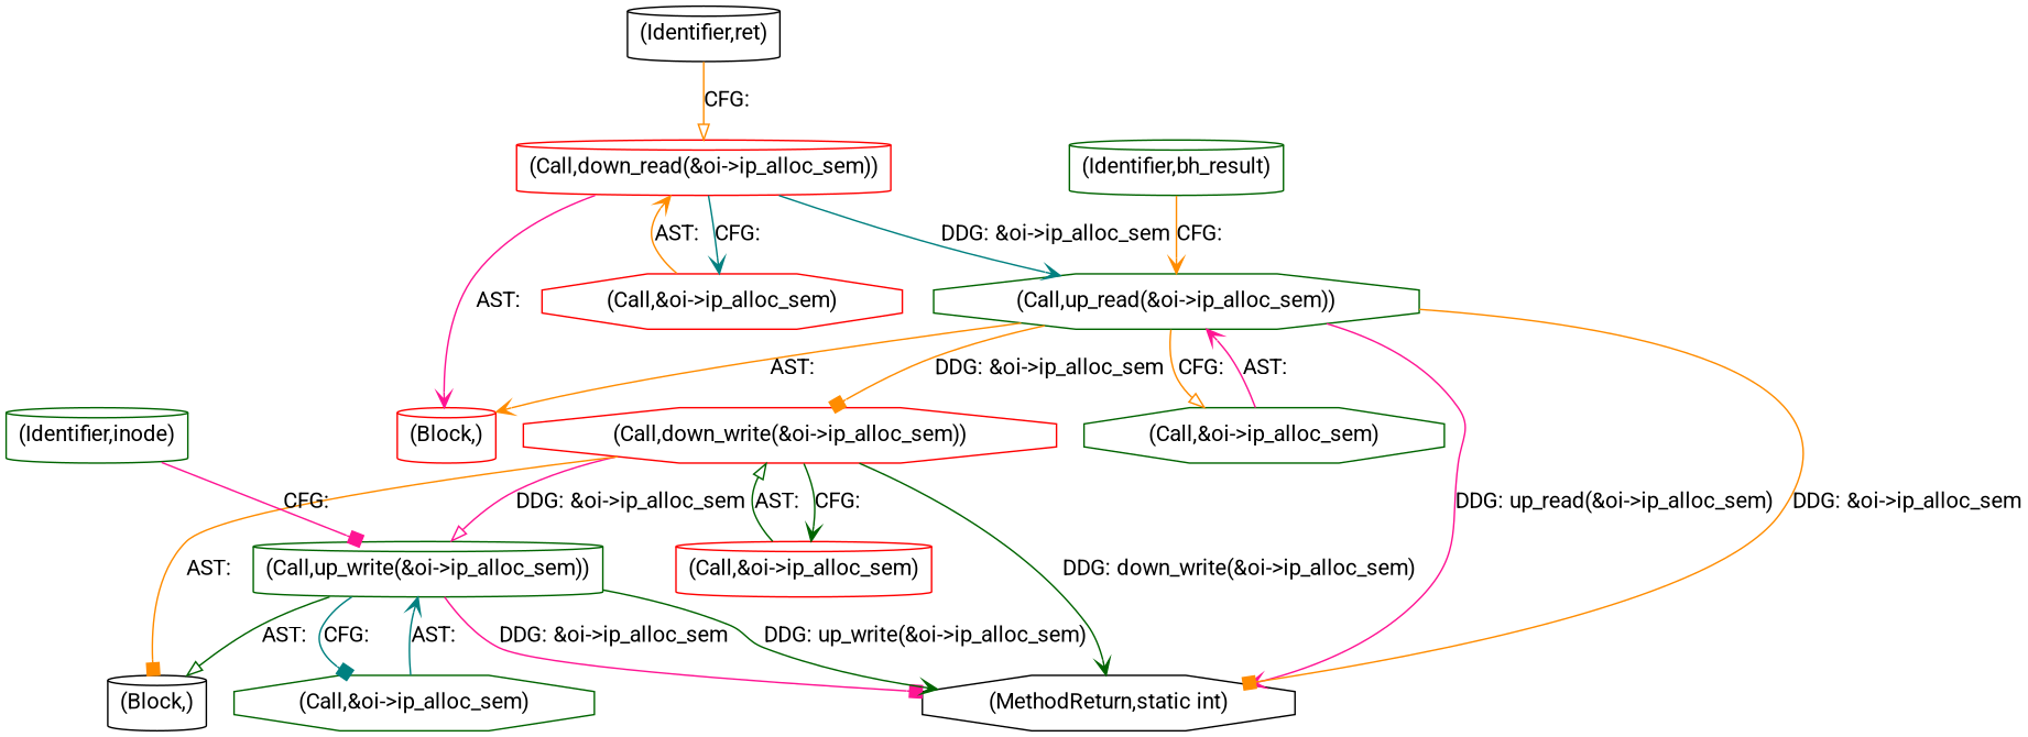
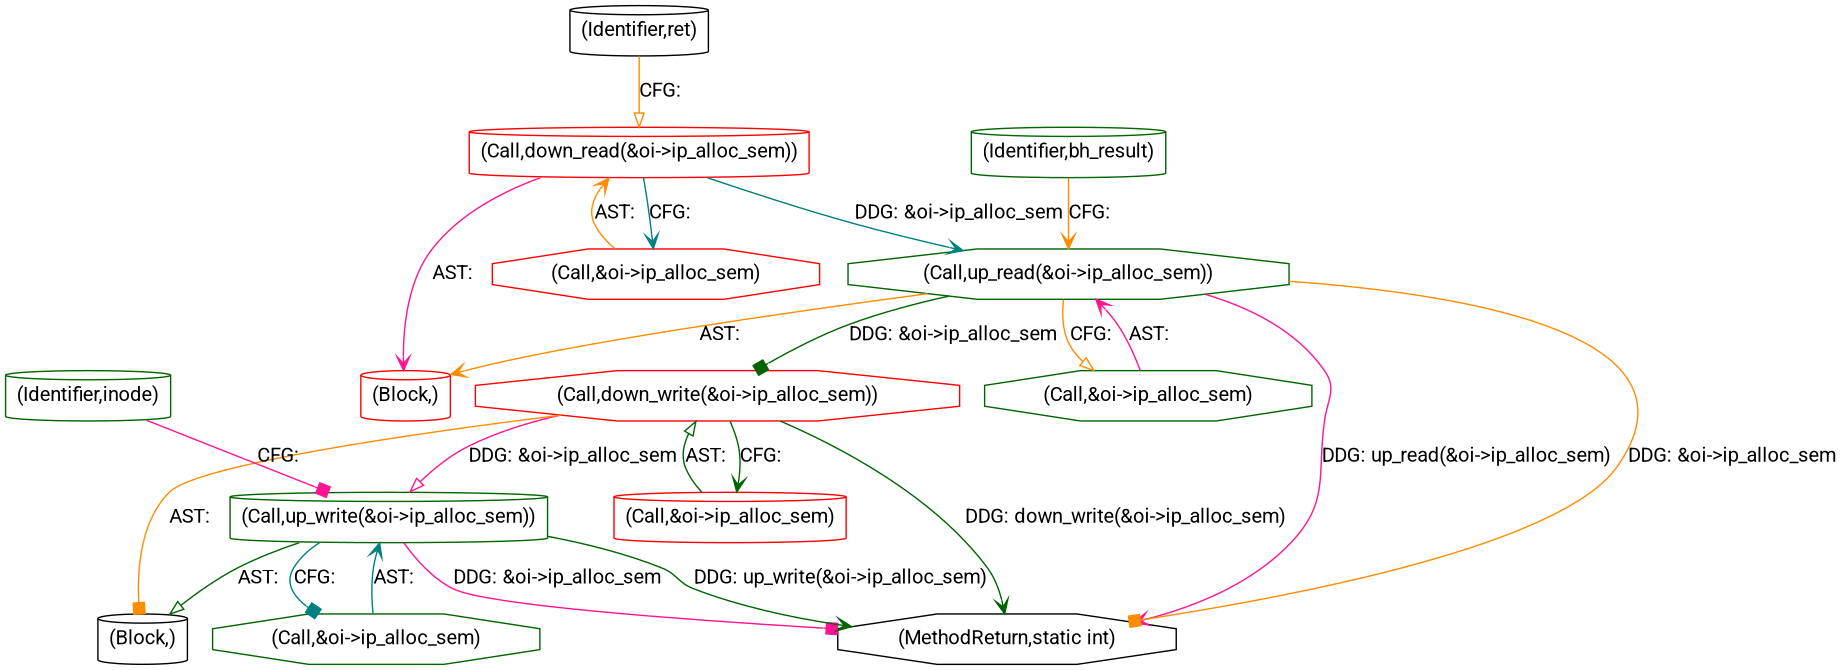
  digraph {
    fontname=Roboto
    node [color=darkgreen fontname=Roboto shape=cylinder]
    edge [arrowhead=vee color=darkorange fontname=Roboto]
    n1 [label="(Call,up_write(&oi->ip_alloc_sem))"]
    n2 [color=black label="(MethodReturn,static int)" shape=octagon]
    n3 [label="(Call,&oi->ip_alloc_sem)" shape=octagon]
    n4 [color=black label="(Block,)"]
    n5 [color=red label="(Call,down_write(&oi->ip_alloc_sem))" shape=octagon]
    n6 [color=red label="(Call,&oi->ip_alloc_sem)"]
    n7 [label="(Call,up_read(&oi->ip_alloc_sem))" shape=octagon]
    n8 [color=red label="(Block,)"]
    n9 [label="(Call,&oi->ip_alloc_sem)" shape=octagon]
    n10 [color=red label="(Call,down_read(&oi->ip_alloc_sem))"]
    n11 [color=red label="(Call,&oi->ip_alloc_sem)" shape=octagon]
    n12 [label="(Identifier,inode)"]
    n13 [color=black label="(Identifier,ret)"]
    n14 [label="(Identifier,bh_result)"]
    n1 -> n2 [arrowhead=box color=deeppink label="DDG: &oi->ip_alloc_sem"]
    n1 -> n2 [color=darkgreen label="DDG: up_write(&oi->ip_alloc_sem)"]
    n1 -> n3 [arrowhead=box color=teal label="CFG: "]
    n1 -> n4 [arrowhead=onormal color=darkgreen label="AST: "]
    n3 -> n1 [color=teal label="AST: "]
    n5 -> n1 [arrowhead=onormal color=deeppink label="DDG: &oi->ip_alloc_sem"]
    n5 -> n2 [color=darkgreen label="DDG: down_write(&oi->ip_alloc_sem)"]
    n5 -> n4 [arrowhead=box label="AST: "]
    n5 -> n6 [color=darkgreen label="CFG: "]
    n6 -> n5 [arrowhead=onormal color=darkgreen label="AST: "]
    n7 -> n2 [color=deeppink label="DDG: up_read(&oi->ip_alloc_sem)"]
    n7 -> n2 [arrowhead=box label="DDG: &oi->ip_alloc_sem"]
-   n7 -> n5 [arrowhead=box label="DDG: &oi->ip_alloc_sem"]
+   n7 -> n5 [arrowhead=box color=darkgreen label="DDG: &oi->ip_alloc_sem"]
    n7 -> n8 [label="AST: "]
    n7 -> n9 [arrowhead=onormal label="CFG: "]
    n9 -> n7 [color=deeppink label="AST: "]
    n10 -> n7 [color=teal label="DDG: &oi->ip_alloc_sem"]
    n10 -> n8 [color=deeppink label="AST: "]
    n10 -> n11 [color=teal label="CFG: "]
    n11 -> n10 [label="AST: "]
    n12 -> n1 [arrowhead=box color=deeppink label="CFG: "]
    n13 -> n10 [arrowhead=onormal label="CFG: "]
    n14 -> n7 [label="CFG: "]
  }
